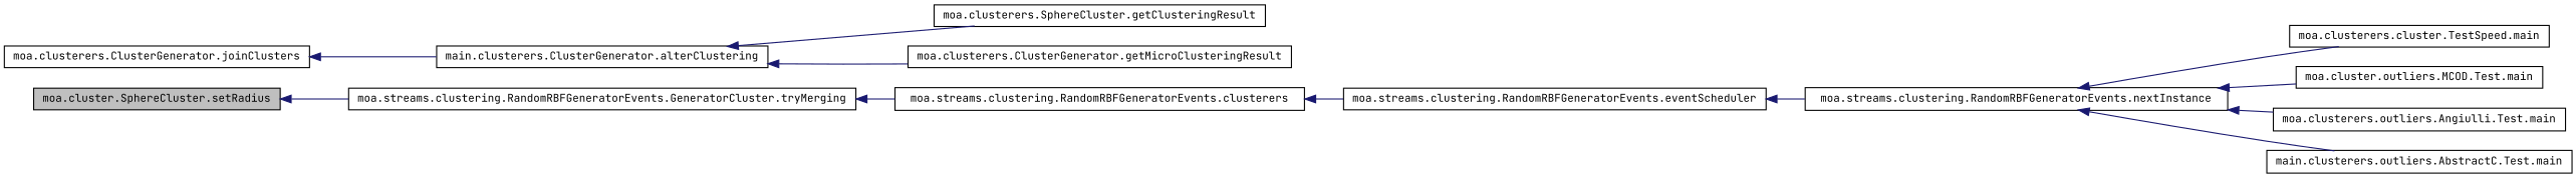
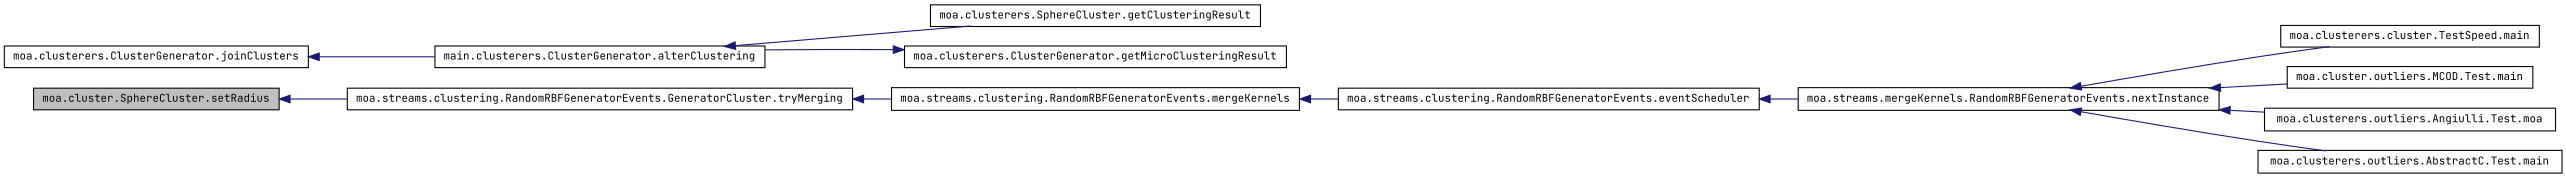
  digraph {
    fontname="JetBrains Mono"
    rankdir=LR
    node [color=black fillcolor=white fontname="JetBrains Mono" fontsize=10 shape=record style=filled]
    edge [color=midnightblue dir=back fontname="JetBrains Mono" fontsize=10 labelfontname=Helvetica labelfontsize=10 style=solid]
    n1 [fillcolor=grey75 fontcolor=black height=0.2 label="moa.cluster.SphereCluster.setRadius" width=0.4]
    n2 [height=0.2 label="moa.streams.clustering.RandomRBFGeneratorEvents.GeneratorCluster.tryMerging" width=0.4]
-   n3 [height=0.2 label="moa.streams.clustering.RandomRBFGeneratorEvents.clusterers" width=0.4]
+   n3 [height=0.2 label="moa.streams.clustering.RandomRBFGeneratorEvents.mergeKernels" width=0.4]
    n4 [height=0.2 label="moa.clusterers.ClusterGenerator.joinClusters" width=0.4]
    n5 [height=0.2 label="main.clusterers.ClusterGenerator.alterClustering" width=0.4]
    n6 [height=0.2 label="moa.clusterers.SphereCluster.getClusteringResult" width=0.4]
    n7 [height=0.2 label="moa.clusterers.ClusterGenerator.getMicroClusteringResult" width=0.4]
    n8 [height=0.2 label="moa.streams.clustering.RandomRBFGeneratorEvents.eventScheduler" width=0.4]
-   n9 [height=0.2 label="moa.streams.clustering.RandomRBFGeneratorEvents.nextInstance" width=0.4]
+   n9 [height=0.2 label="moa.streams.mergeKernels.RandomRBFGeneratorEvents.nextInstance" width=0.4]
    n10 [height=0.2 label="moa.clusterers.cluster.TestSpeed.main" width=0.4]
    n11 [height=0.2 label="moa.cluster.outliers.MCOD.Test.main" width=0.4]
-   n12 [height=0.2 label="moa.clusterers.outliers.Angiulli.Test.main" width=0.4]
-   n13 [height=0.2 label="main.clusterers.outliers.AbstractC.Test.main" width=0.4]
+   n12 [height=0.2 label="moa.clusterers.outliers.Angiulli.Test.moa" width=0.4]
+   n13 [height=0.2 label="moa.clusterers.outliers.AbstractC.Test.main" width=0.4]
    n1 -> n2
    n2 -> n3
    n3 -> n8
    n4 -> n5
    n5 -> n6
-   n5 -> n7
+   n7 -> n5
    n8 -> n9
    n9 -> n10
    n9 -> n11
    n9 -> n12
    n9 -> n13
  }
